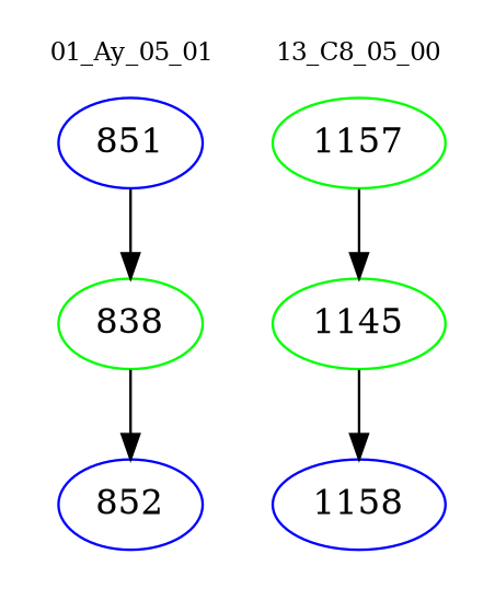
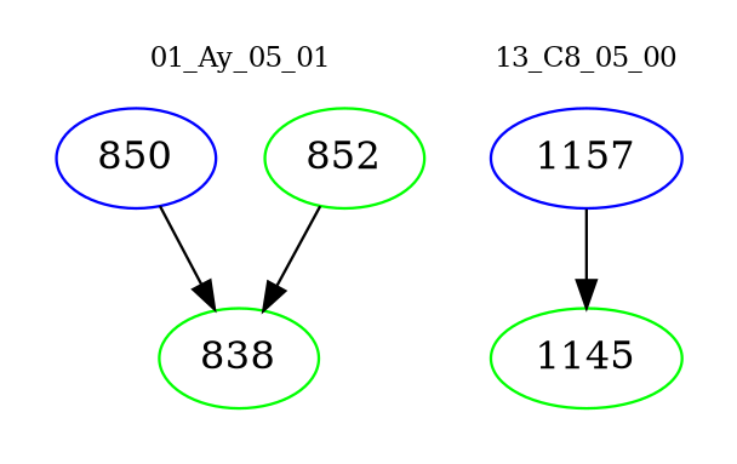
  digraph {
    node [color=blue]
    edge [color=black]
-   n1 [label=852]
+   n1 [color=green label=852]
    n2 [color=green label=838]
-   n3 [label=851]
-   n4 [color=green label=1157]
+   n3 [label=850]
+   n4 [label=1157]
    n5 [color=green label=1145]
-   n6 [label=1158]
    subgraph cluster_1 {
      color=white
      fontsize=10
      label="01_Ay_05_01"
      n1
      n2
      n3
    }
    subgraph cluster_2 {
      color=white
      fontsize=10
      label="13_C8_05_00"
      n4
      n5
-     n6
    }
-   n2 -> n1
+   n1 -> n2
    n3 -> n2
    n4 -> n5
-   n5 -> n6
  }
